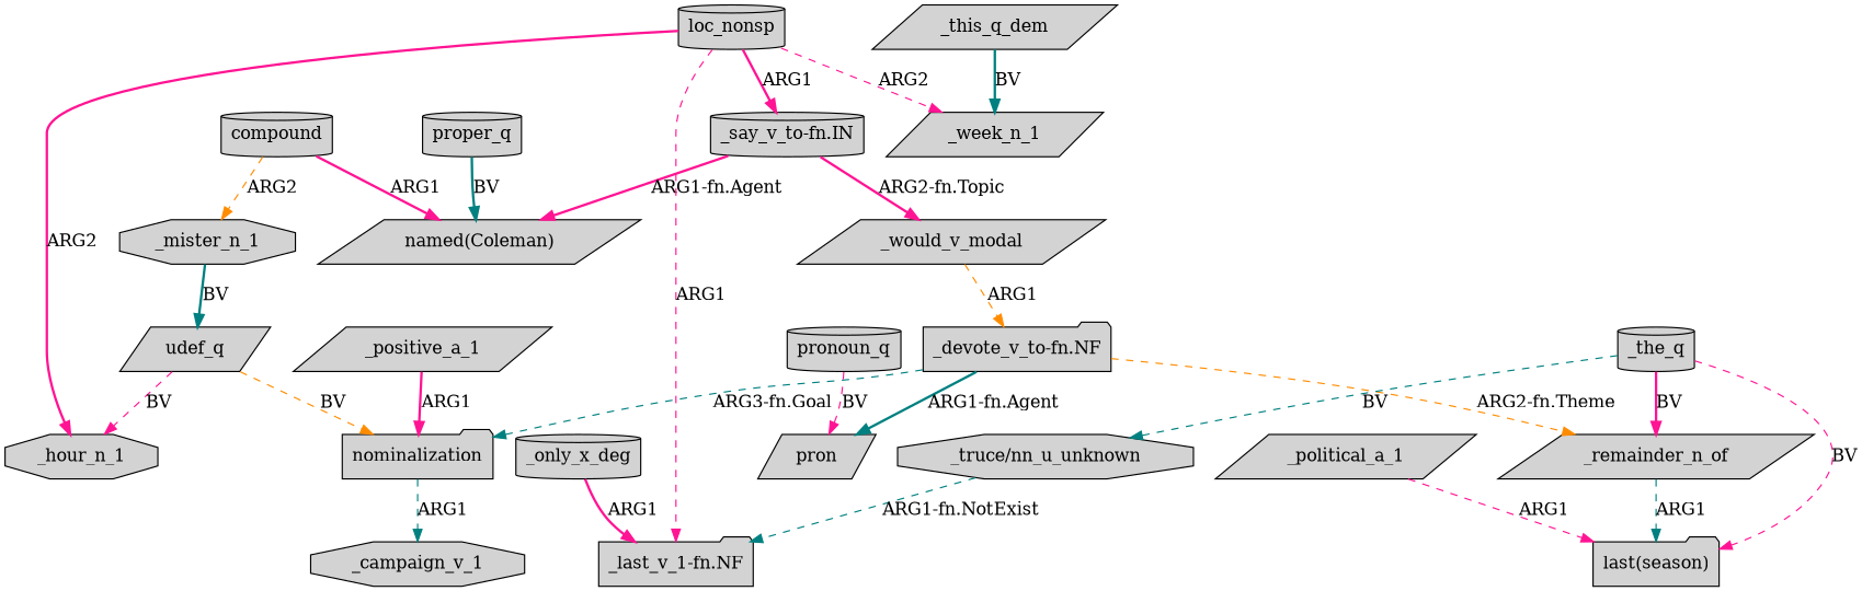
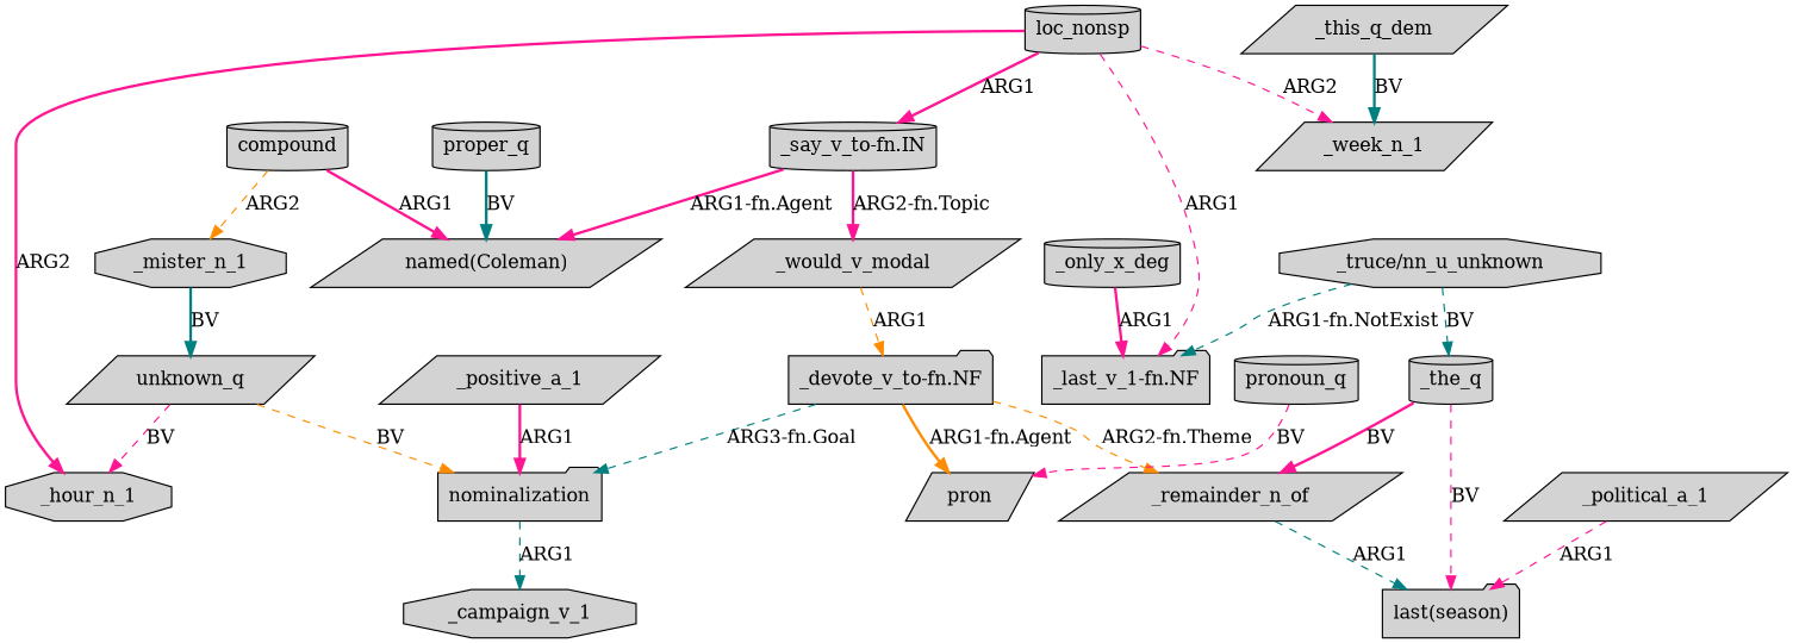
  digraph {
    node [shape=parallelogram style=filled]
    edge [color=deeppink style=dashed]
    "_say_v_to-fn.IN" [shape=cylinder]
    _would_v_modal
    "named(Coleman)"
    "_devote_v_to-fn.NF" [shape=folder]
    pron
    nominalization [shape=folder]
    _remainder_n_of
    _campaign_v_1 [shape=octagon]
    n9 [label="last(season)" shape=folder]
    _the_q [shape=cylinder]
    "_truce/nn_u_unknown" [shape=octagon]
    "_last_v_1-fn.NF" [shape=folder]
    loc_nonsp [shape=cylinder]
    _hour_n_1 [shape=octagon]
    _week_n_1
    _only_x_deg [shape=cylinder]
    compound [shape=cylinder]
    _mister_n_1 [shape=octagon]
-   udef_q
+   udef_q [label=unknown_q]
    _political_a_1
    _positive_a_1
    pronoun_q [shape=cylinder]
    _this_q_dem
    proper_q [shape=cylinder]
    "_say_v_to-fn.IN" -> _would_v_modal [label="ARG2-fn.Topic" style=bold]
    "_say_v_to-fn.IN" -> "named(Coleman)" [label="ARG1-fn.Agent" style=bold]
    _would_v_modal -> "_devote_v_to-fn.NF" [color=darkorange label=ARG1]
-   "_devote_v_to-fn.NF" -> pron [color=teal label="ARG1-fn.Agent" style=bold]
+   "_devote_v_to-fn.NF" -> pron [color=darkorange label="ARG1-fn.Agent" style=bold]
    "_devote_v_to-fn.NF" -> nominalization [color=teal label="ARG3-fn.Goal"]
    "_devote_v_to-fn.NF" -> _remainder_n_of [color=darkorange label="ARG2-fn.Theme"]
    nominalization -> _campaign_v_1 [color=teal label=ARG1]
    _remainder_n_of -> n9 [color=teal label=ARG1]
    _the_q -> _remainder_n_of [label=BV style=bold]
    _the_q -> n9 [label=BV]
-   _the_q -> "_truce/nn_u_unknown" [color=teal label=BV]
+   "_truce/nn_u_unknown" -> _the_q [color=teal label=BV]
    "_truce/nn_u_unknown" -> "_last_v_1-fn.NF" [color=teal label="ARG1-fn.NotExist"]
    loc_nonsp -> "_say_v_to-fn.IN" [label=ARG1 style=bold]
    loc_nonsp -> "_last_v_1-fn.NF" [label=ARG1]
    loc_nonsp -> _hour_n_1 [label=ARG2 style=bold]
    loc_nonsp -> _week_n_1 [label=ARG2]
    _only_x_deg -> "_last_v_1-fn.NF" [label=ARG1 style=bold]
    compound -> "named(Coleman)" [label=ARG1 style=bold]
    compound -> _mister_n_1 [color=darkorange label=ARG2]
    _mister_n_1 -> udef_q [color=teal label=BV style=bold]
    udef_q -> nominalization [color=darkorange label=BV]
    udef_q -> _hour_n_1 [label=BV]
    _political_a_1 -> n9 [label=ARG1]
    _positive_a_1 -> nominalization [label=ARG1 style=bold]
    pronoun_q -> pron [label=BV]
    _this_q_dem -> _week_n_1 [color=teal label=BV style=bold]
    proper_q -> "named(Coleman)" [color=teal label=BV style=bold]
  }
